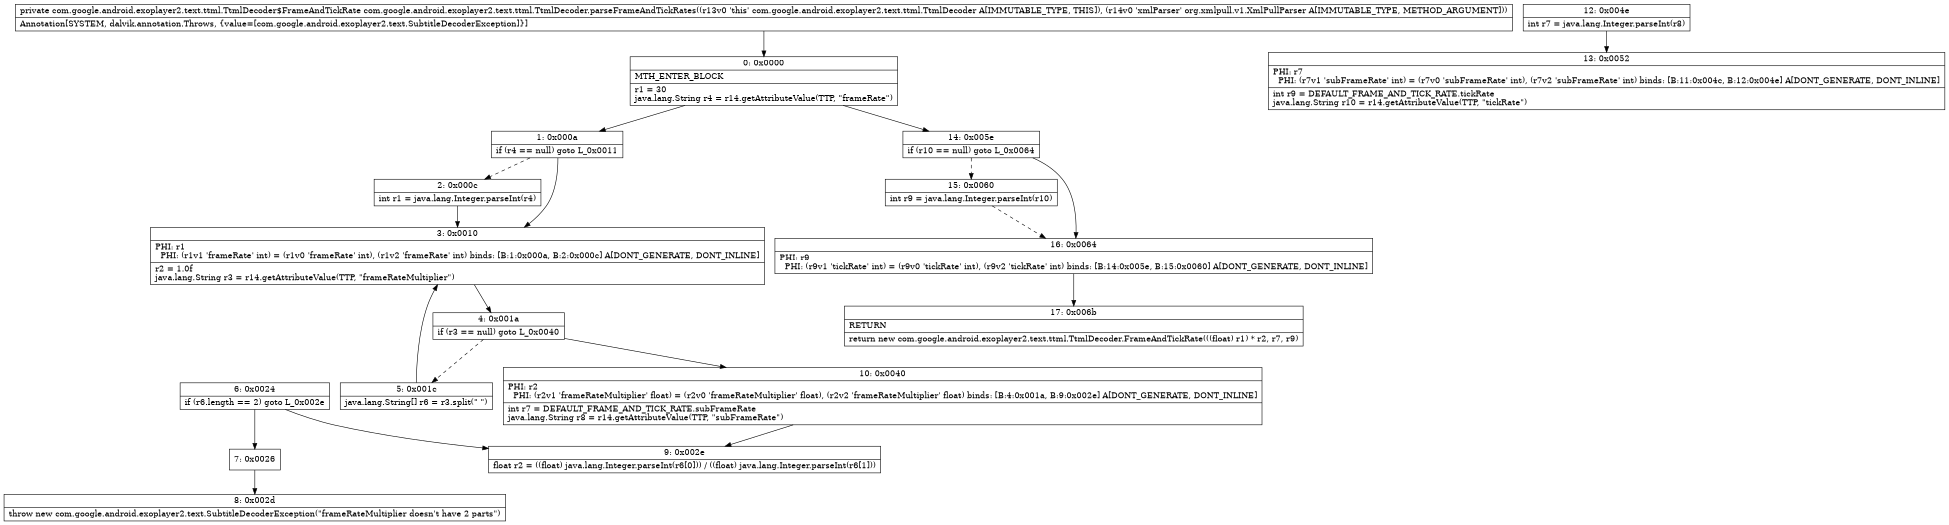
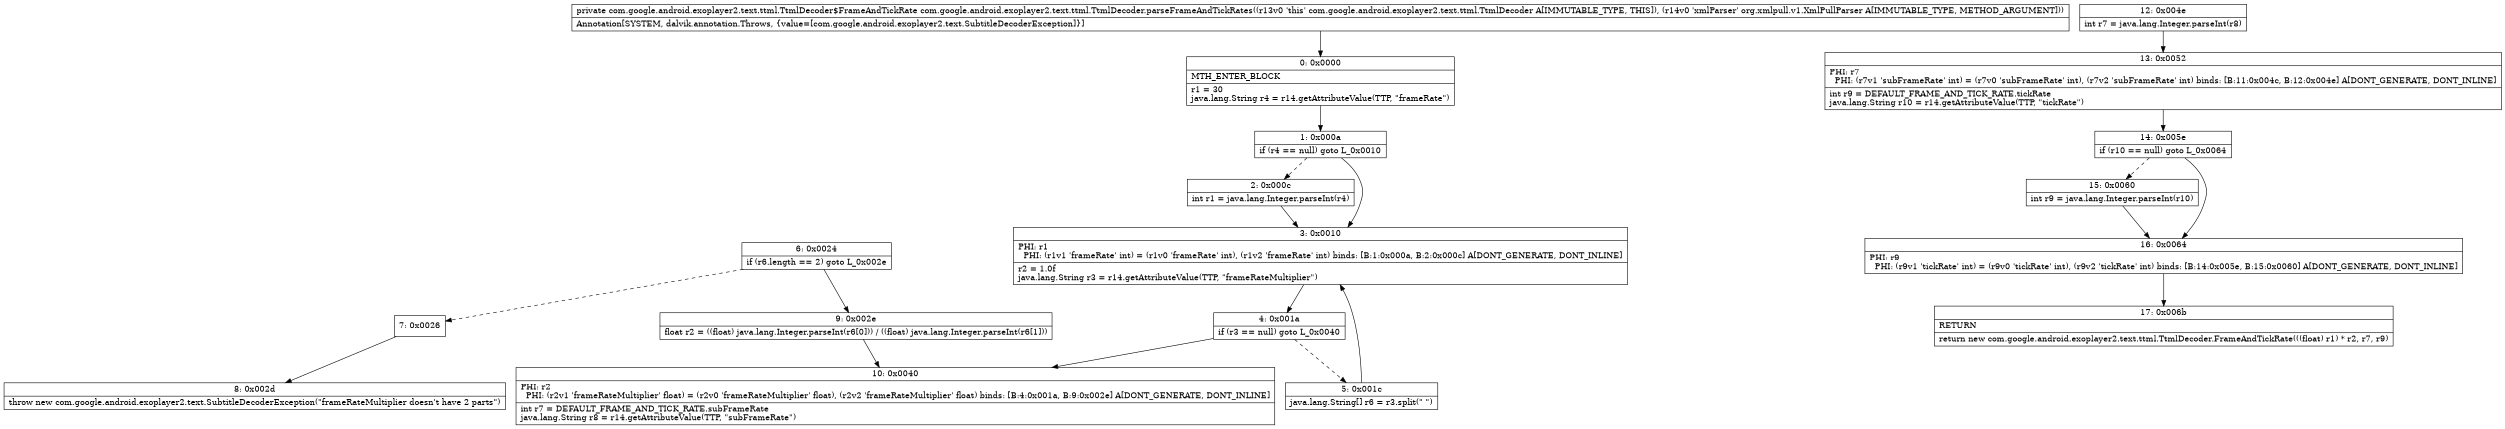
  digraph {
    node [shape=record]
    n1 [label="{0\:\ 0x0000|MTH_ENTER_BLOCK\l|r1 = 30\ljava.lang.String r4 = r14.getAttributeValue(TTP, \"frameRate\")\l}"]
-   n2 [label="{1\:\ 0x000a|if (r4 == null) goto L_0x0011\l}"]
+   n2 [label="{1\:\ 0x000a|if (r4 == null) goto L_0x0010\l}"]
    n3 [label="{2\:\ 0x000c|int r1 = java.lang.Integer.parseInt(r4)\l}"]
    n4 [label="{3\:\ 0x0010|PHI: r1 \l  PHI: (r1v1 'frameRate' int) = (r1v0 'frameRate' int), (r1v2 'frameRate' int) binds: [B:1:0x000a, B:2:0x000c] A[DONT_GENERATE, DONT_INLINE]\l|r2 = 1.0f\ljava.lang.String r3 = r14.getAttributeValue(TTP, \"frameRateMultiplier\")\l}"]
    n5 [label="{4\:\ 0x001a|if (r3 == null) goto L_0x0040\l}"]
    n6 [label="{5\:\ 0x001c|java.lang.String[] r6 = r3.split(\" \")\l}"]
    n7 [label="{10\:\ 0x0040|PHI: r2 \l  PHI: (r2v1 'frameRateMultiplier' float) = (r2v0 'frameRateMultiplier' float), (r2v2 'frameRateMultiplier' float) binds: [B:4:0x001a, B:9:0x002e] A[DONT_GENERATE, DONT_INLINE]\l|int r7 = DEFAULT_FRAME_AND_TICK_RATE.subFrameRate\ljava.lang.String r8 = r14.getAttributeValue(TTP, \"subFrameRate\")\l}"]
    n8 [label="{6\:\ 0x0024|if (r6.length == 2) goto L_0x002e\l}"]
    n9 [label="{7\:\ 0x0026}"]
    n10 [label="{9\:\ 0x002e|float r2 = ((float) java.lang.Integer.parseInt(r6[0])) \/ ((float) java.lang.Integer.parseInt(r6[1]))\l}"]
    n11 [label="{8\:\ 0x002d|throw new com.google.android.exoplayer2.text.SubtitleDecoderException(\"frameRateMultiplier doesn't have 2 parts\")\l}"]
    n12 [label="{12\:\ 0x004e|int r7 = java.lang.Integer.parseInt(r8)\l}"]
    n13 [label="{13\:\ 0x0052|PHI: r7 \l  PHI: (r7v1 'subFrameRate' int) = (r7v0 'subFrameRate' int), (r7v2 'subFrameRate' int) binds: [B:11:0x004c, B:12:0x004e] A[DONT_GENERATE, DONT_INLINE]\l|int r9 = DEFAULT_FRAME_AND_TICK_RATE.tickRate\ljava.lang.String r10 = r14.getAttributeValue(TTP, \"tickRate\")\l}"]
    n14 [label="{14\:\ 0x005e|if (r10 == null) goto L_0x0064\l}"]
    n15 [label="{15\:\ 0x0060|int r9 = java.lang.Integer.parseInt(r10)\l}"]
    n16 [label="{16\:\ 0x0064|PHI: r9 \l  PHI: (r9v1 'tickRate' int) = (r9v0 'tickRate' int), (r9v2 'tickRate' int) binds: [B:14:0x005e, B:15:0x0060] A[DONT_GENERATE, DONT_INLINE]\l}"]
    n17 [label="{17\:\ 0x006b|RETURN\l|return new com.google.android.exoplayer2.text.ttml.TtmlDecoder.FrameAndTickRate(((float) r1) * r2, r7, r9)\l}"]
    n18 [label="{private com.google.android.exoplayer2.text.ttml.TtmlDecoder$FrameAndTickRate com.google.android.exoplayer2.text.ttml.TtmlDecoder.parseFrameAndTickRates((r13v0 'this' com.google.android.exoplayer2.text.ttml.TtmlDecoder A[IMMUTABLE_TYPE, THIS]), (r14v0 'xmlParser' org.xmlpull.v1.XmlPullParser A[IMMUTABLE_TYPE, METHOD_ARGUMENT]))  | Annotation[SYSTEM, dalvik.annotation.Throws, \{value=[com.google.android.exoplayer2.text.SubtitleDecoderException]\}]\l}"]
    n1 -> n2
    n2 -> n3 [style=dashed]
    n2 -> n4
    n3 -> n4
    n4 -> n5
    n5 -> n6 [style=dashed]
    n5 -> n7
    n6 -> n4
-   n8 -> n9 [style=solid]
+   n8 -> n9 [style=dashed]
    n8 -> n10
    n9 -> n11
-   n7 -> n10
+   n10 -> n7
    n12 -> n13
-   n1 -> n14
+   n13 -> n14
    n14 -> n15 [style=dashed]
    n14 -> n16
-   n15 -> n16 [style=dashed]
+   n15 -> n16
    n16 -> n17
    n18 -> n1
  }
